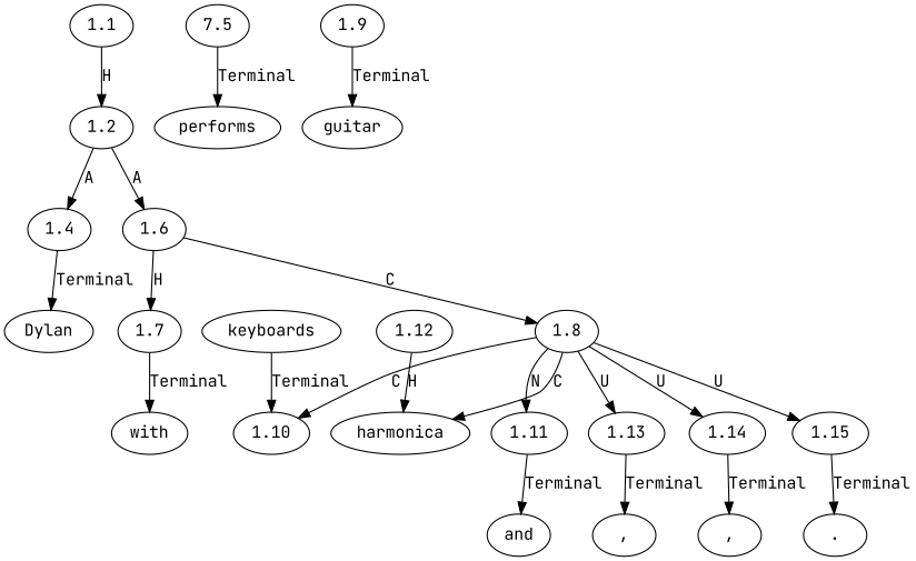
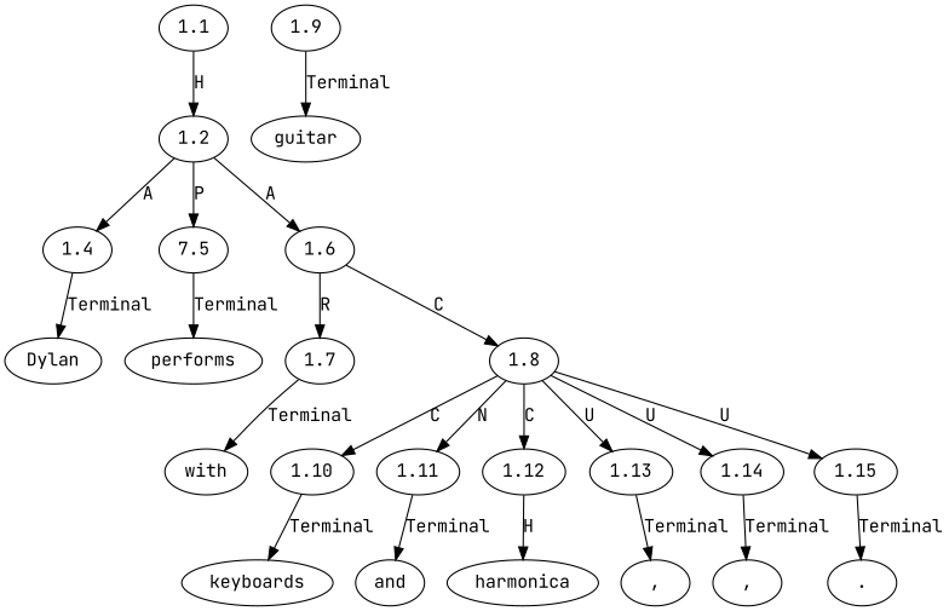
  digraph {
    fontname="JetBrains Mono"
    node [fontname="JetBrains Mono" ordering=out]
    edge [fontname="JetBrains Mono" ordering=out]
    n1 [label=Dylan]
    n2 [label="."]
    n3 [label=performs]
    n4 [label=with]
    n5 [label=guitar]
    n6 [label=","]
    n7 [label=keyboards]
    n8 [label=","]
    n9 [label=and]
    n10 [label=harmonica]
    n11 [label=1.1]
    n12 [label=1.2]
    n13 [label=1.4]
    n14 [label=7.5]
    n15 [label=1.6]
    n16 [label=1.7]
    n17 [label=1.8]
    n18 [label=1.10]
    n19 [label=1.11]
    n20 [label=1.12]
    n21 [label=1.13]
    n22 [label=1.14]
    n23 [label=1.15]
    n24 [label=1.9]
    n11 -> n12 [label=H]
    n12 -> n13 [label=A]
+   n12 -> n14 [label=P]
    n12 -> n15 [label=A]
    n13 -> n1 [label=Terminal]
    n14 -> n3 [label=Terminal]
-   n15 -> n16 [label=H]
+   n15 -> n16 [label=R]
    n15 -> n17 [label=C]
    n16 -> n4 [label=Terminal]
    n17 -> n18 [label=C]
    n17 -> n19 [label=N]
-   n17 -> n10 [label=C]
+   n17 -> n20 [label=C]
    n17 -> n21 [label=U]
    n17 -> n22 [label=U]
    n17 -> n23 [label=U]
-   n7 -> n18 [label=Terminal]
+   n18 -> n7 [label=Terminal]
    n19 -> n9 [label=Terminal]
    n20 -> n10 [label=H]
    n21 -> n6 [label=Terminal]
    n22 -> n8 [label=Terminal]
    n23 -> n2 [label=Terminal]
    n24 -> n5 [label=Terminal]
  }
